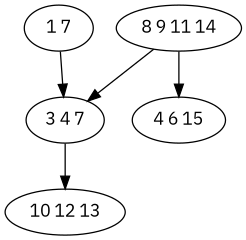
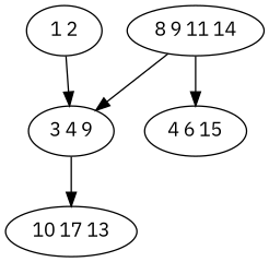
  digraph {
    fontname="IBM Plex Sans"
    node [fontname="IBM Plex Sans"]
    edge [fontname="IBM Plex Sans"]
-   n1 [label="1 7"]
-   n2 [label="3 4 7"]
-   n3 [label="10 12 13"]
+   n1 [label="1 2"]
+   n2 [label="3 4 9"]
+   n3 [label="10 17 13"]
    n4 [label="8 9 11 14"]
    n5 [label="4 6 15"]
    n1 -> n2
    n2 -> n3
    n4 -> n2
    n4 -> n5
  }
